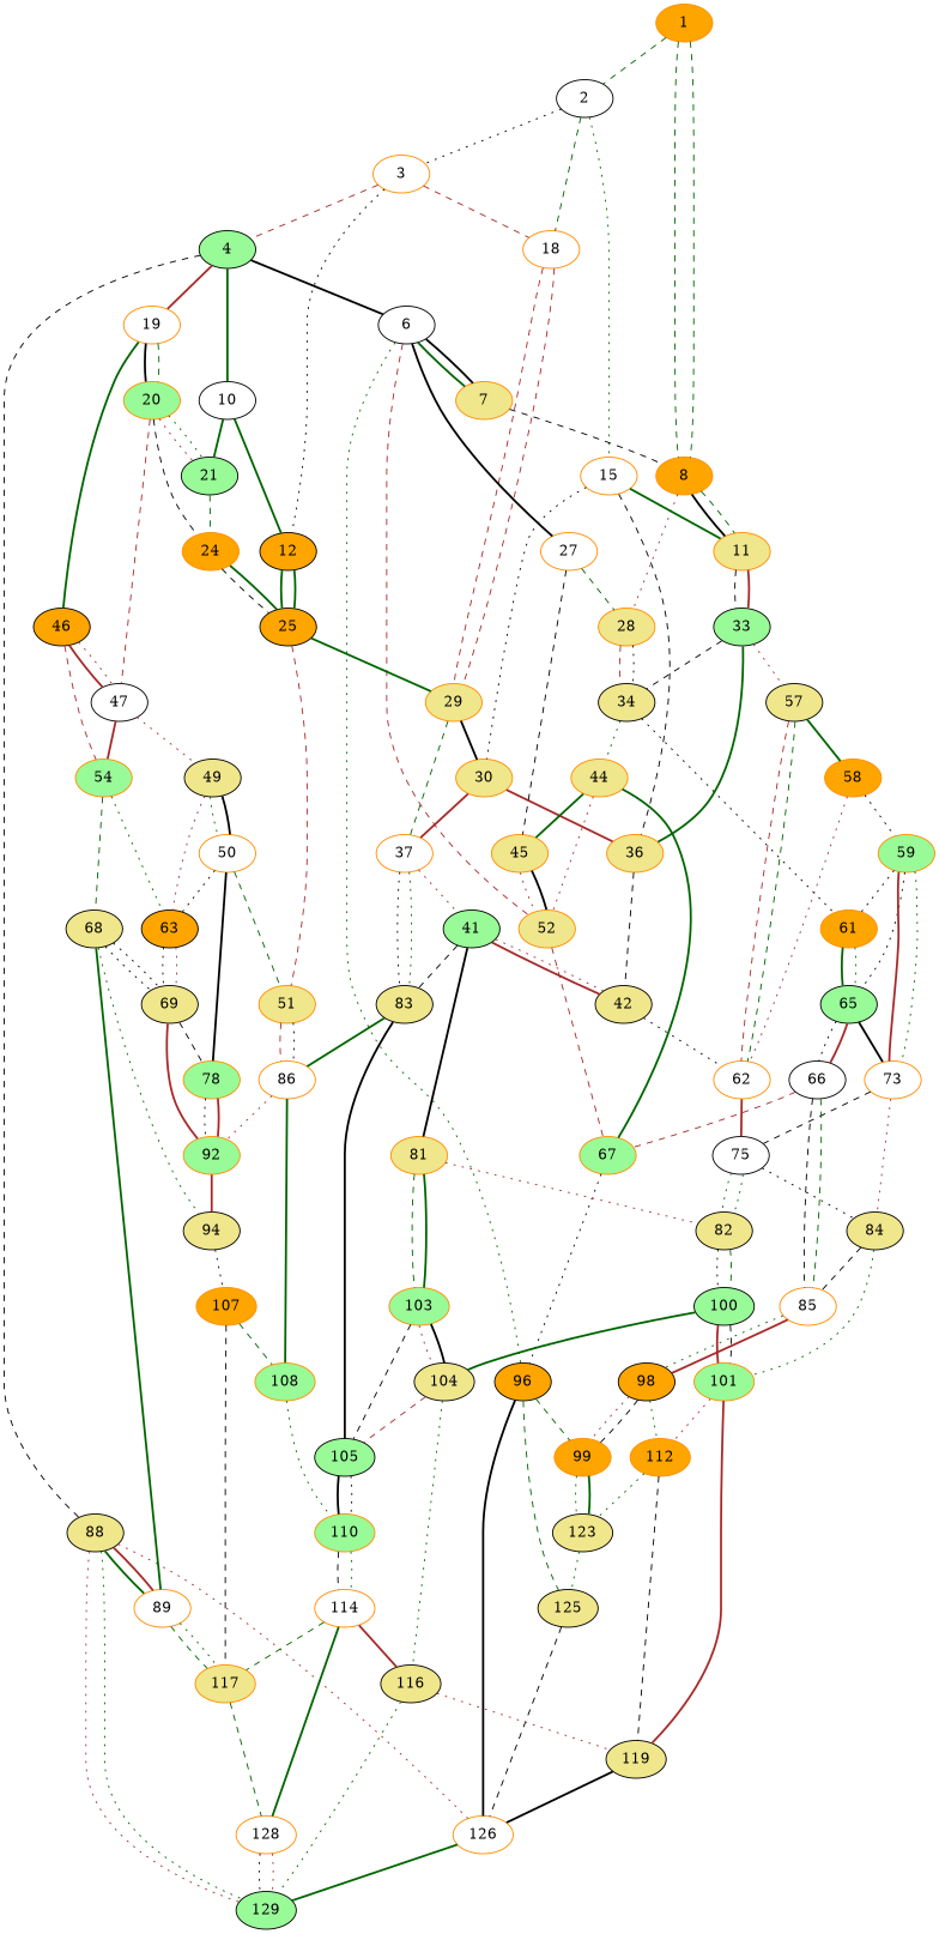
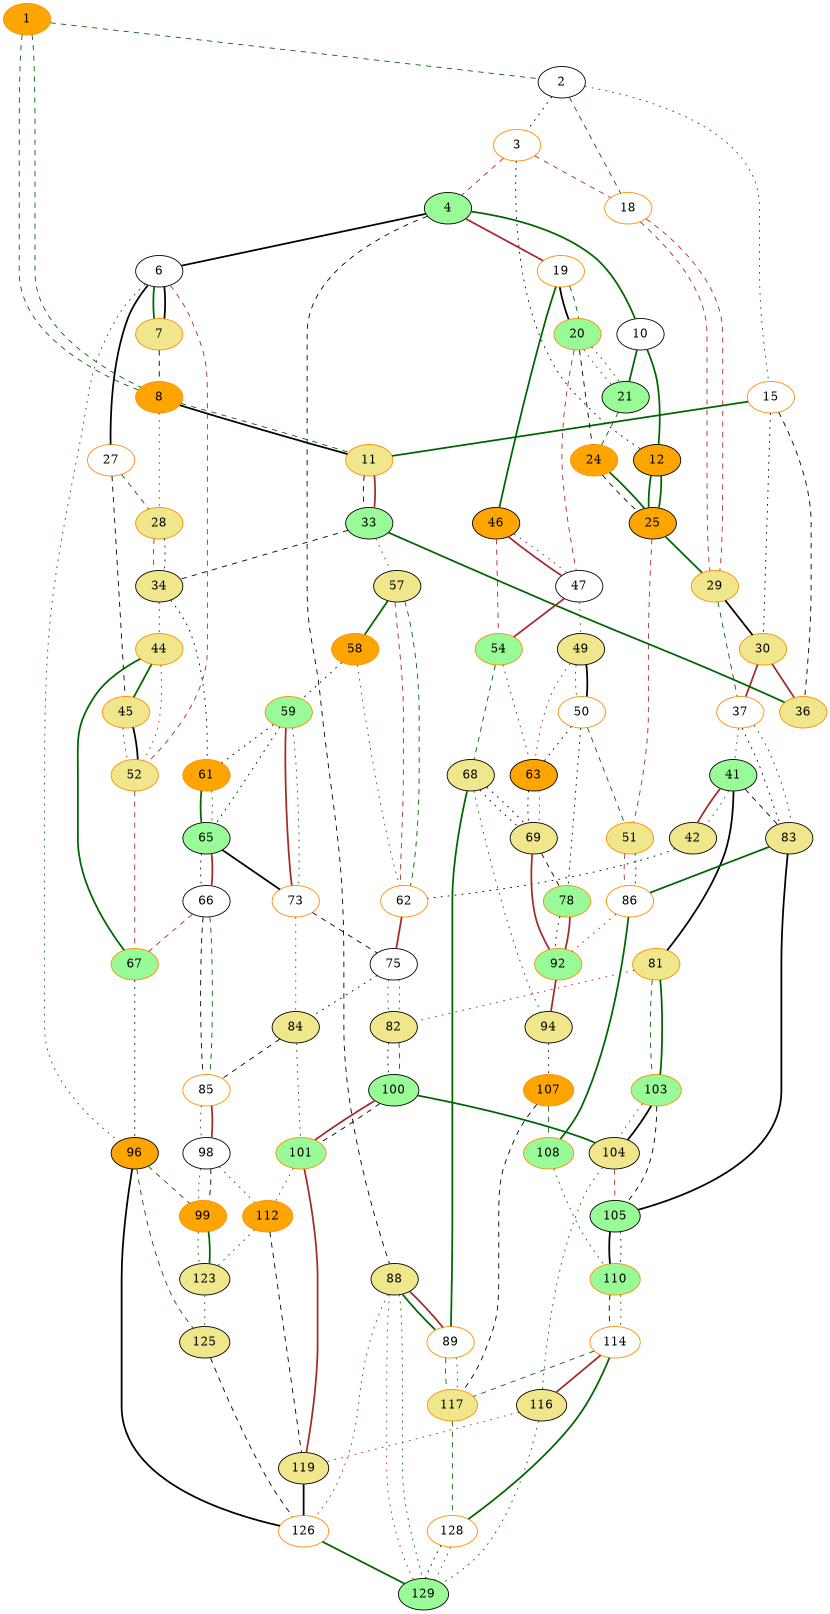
  graph {
    node [color=darkorange fillcolor=khaki style=filled]
    edge [color=darkgreen style=dotted]
    1 [fillcolor=orange]
    2 [color=black fillcolor=white super="+14"]
    8 [fillcolor=orange super="+9"]
    3 [fillcolor=white super="+13"]
    15 [fillcolor=white super="+16"]
    18 [fillcolor=white]
    n7 [label=11]
    28
    4 [color=black fillcolor=palegreen super="+5"]
    12 [color=black fillcolor=orange]
    30 [super="+35"]
    36 [super="+39"]
    29 [super="+32"]
    6 [color=black fillcolor=white super="+26"]
    10 [color=black fillcolor=white super="+11"]
    19 [fillcolor=white]
    88 [color=black]
    25 [color=black fillcolor=orange super="+31"]
    7
    27 [fillcolor=white]
    52 [super="+53"]
    96 [color=black fillcolor=orange super="+97"]
    21 [color=black fillcolor=palegreen super="+22"]
    20 [fillcolor=palegreen super="+23"]
    46 [color=black fillcolor=orange]
    89 [fillcolor=white]
    126 [fillcolor=white super="+130"]
    129 [color=black fillcolor=palegreen super="+131"]
    45
    67 [fillcolor=palegreen super="+71"]
    99 [fillcolor=orange]
    125 [color=black super="+127"]
    33 [color=black fillcolor=palegreen super="+40"]
    34 [color=black super="+43"]
    24 [fillcolor=orange]
    51
    37 [fillcolor=white super="+38"]
    42 [color=black]
    57 [color=black]
    47 [color=black fillcolor=white super="+48"]
    54 [fillcolor=palegreen super="+55"]
    49 [color=black]
    86 [fillcolor=white super="+93"]
    44 [super="+56"]
    61 [fillcolor=orange]
    41 [color=black fillcolor=palegreen super="+80"]
    83 [color=black super="+87"]
    62 [fillcolor=white super="+70"]
    58 [fillcolor=orange]
    65 [color=black fillcolor=palegreen super="+72"]
    81
    105 [color=black fillcolor=palegreen super="+106"]
    82 [color=black]
    103 [fillcolor=palegreen]
    75 [color=black fillcolor=white super="+76"]
    63 [color=black fillcolor=orange super="+64"]
    68 [color=black super="+90"]
    50 [fillcolor=white super="+79"]
    78 [fillcolor=palegreen]
    69 [color=black super="+77"]
    92 [fillcolor=palegreen super="+95"]
    108 [fillcolor=palegreen super="+109"]
    94 [color=black]
    59 [fillcolor=palegreen super="+60"]
    73 [fillcolor=white super="+74"]
    66 [color=black fillcolor=white]
    84 [color=black super="+91"]
    85 [fillcolor=white]
-   98 [color=black fillcolor=orange]
+   98 [color=black fillcolor=white]
    117 [super="+122"]
    107 [fillcolor=orange super="+111"]
    101 [fillcolor=palegreen super="+102"]
    100 [color=black fillcolor=palegreen]
    104 [color=black super="+113"]
    110 [fillcolor=palegreen]
    112 [fillcolor=orange super="+121"]
    119 [color=black super="+120"]
    128 [fillcolor=white]
    123 [color=black super="+124"]
    116 [color=black super="+118"]
    114 [fillcolor=white super="+115"]
    1 -- 2 [style=dashed]
    1 -- 8 [style=dashed]
    1 -- 8 [style=dashed]
    2 -- 3 [color=black]
    2 -- 15
    2 -- 18 [style=dashed]
    8 -- n7 [color=black style=bold]
    8 -- n7 [style=dashed]
    8 -- 28 [color=brown]
    3 -- 18 [color=brown style=dashed]
    3 -- 4 [color=brown style=dashed]
    3 -- 12 [color=black]
    15 -- n7 [style=bold]
    15 -- 30 [color=black]
    15 -- 36 [color=black style=dashed]
    18 -- 29 [color=brown style=dashed]
    18 -- 29 [color=brown style=dashed]
    n7 -- 33 [color=black style=dashed]
    n7 -- 33 [color=brown style=bold]
    28 -- 34 [color=brown style=dashed]
    28 -- 34 [color=black]
    4 -- 6 [color=black style=bold]
    4 -- 10 [style=bold]
    4 -- 19 [color=brown style=bold]
    4 -- 88 [color=black style=dashed]
    12 -- 25 [style=bold]
    12 -- 25 [style=bold]
    30 -- 36 [color=brown style=bold]
    30 -- 37 [color=brown style=bold]
-   36 -- 42 [color=black style=dashed]
    29 -- 30 [color=black style=bold]
    29 -- 37 [style=dashed]
    6 -- 7 [style=bold]
    6 -- 7 [color=black style=bold]
    6 -- 27 [color=black style=bold]
    6 -- 52 [color=brown style=dashed]
    6 -- 96
    10 -- 12 [style=bold]
    10 -- 21 [style=bold weight=2]
    19 -- 20 [color=black style=bold]
    19 -- 20 [style=dashed]
    19 -- 46 [style=bold]
    88 -- 89 [style=bold]
    88 -- 89 [color=brown style=bold]
    88 -- 126 [color=brown]
    88 -- 129 [color=brown]
    88 -- 129
    25 -- 29 [style=bold]
    25 -- 51 [color=brown style=dashed]
    7 -- 8 [color=black style=dashed]
    27 -- 28 [style=dashed]
    27 -- 45 [color=black style=dashed]
    52 -- 67 [color=brown style=dashed]
    96 -- 126 [color=black style=bold]
    96 -- 99 [style=dashed]
    96 -- 125 [style=dashed]
    21 -- 24 [style=dashed]
    20 -- 21 [color=brown]
    20 -- 21
    20 -- 24 [color=black style=dashed]
    20 -- 47 [color=brown style=dashed]
    46 -- 47 [color=brown style=bold]
    46 -- 47 [color=brown]
    46 -- 54 [color=brown style=dashed]
    89 -- 117 [style=dashed]
    89 -- 117
    126 -- 129 [style=bold]
    45 -- 52 [color=brown]
    45 -- 52 [color=black style=bold]
    67 -- 96 [color=black]
    99 -- 123
    99 -- 123 [style=bold]
    125 -- 126 [color=black style=dashed]
    33 -- 36 [style=bold]
    33 -- 34 [color=black style=dashed]
    33 -- 57 [color=brown]
    34 -- 44
    34 -- 61 [color=black]
    24 -- 25 [color=black style=dashed]
    24 -- 25 [style=bold]
    51 -- 86 [color=brown style=dashed]
    51 -- 86 [color=black]
    37 -- 41 [color=brown]
    37 -- 83 [color=black]
    37 -- 83
    42 -- 62 [color=black]
    57 -- 62 [color=brown style=dashed]
    57 -- 62 [style=dashed]
    57 -- 58 [style=bold]
    47 -- 54 [color=brown style=bold]
    47 -- 49 [color=brown]
    54 -- 63
    54 -- 68 [style=dashed]
    49 -- 63 [color=brown]
    49 -- 50
    49 -- 50 [color=black style=bold]
    86 -- 92 [color=brown]
    86 -- 108 [style=bold]
    44 -- 52 [color=brown]
    44 -- 45 [style=bold]
    44 -- 67 [style=bold]
    61 -- 65 [style=bold]
    61 -- 65
    41 -- 42 [color=brown style=bold]
    41 -- 42 [color=brown]
    41 -- 83 [color=black style=dashed]
    41 -- 81 [color=black style=bold]
    83 -- 86 [style=bold]
    83 -- 105 [color=black style=bold]
    62 -- 75 [color=brown style=bold]
    58 -- 62 [color=brown]
    58 -- 59 [color=black]
    65 -- 73 [color=black style=bold]
    65 -- 66 [color=black]
    65 -- 66 [color=brown style=bold]
    81 -- 82 [color=brown]
    81 -- 103 [style=dashed]
    81 -- 103 [style=bold]
    105 -- 110 [color=black style=bold]
    105 -- 110 [color=black]
    82 -- 100 [color=black]
    82 -- 100 [style=dashed]
    103 -- 105 [color=black style=dashed]
    103 -- 104 [color=brown]
    103 -- 104 [color=black style=bold]
    75 -- 82
    75 -- 82
    75 -- 84 [color=black]
    63 -- 69 [color=black]
    63 -- 69 [color=brown]
    68 -- 89 [style=bold]
    68 -- 69 [color=black]
    68 -- 69 [color=black]
    68 -- 94
    50 -- 51 [style=dashed]
    50 -- 63 [color=black]
-   50 -- 78 [color=black style=bold]
+   50 -- 78 [color=black]
    78 -- 92 [color=black]
    78 -- 92 [color=brown style=bold]
    69 -- 78 [color=black style=dashed]
    69 -- 92 [color=brown style=bold]
    92 -- 94 [color=brown style=bold]
    108 -- 110
    94 -- 107 [color=black]
    59 -- 61 [color=black]
    59 -- 65 [color=black]
    59 -- 73 [color=brown style=bold]
    59 -- 73
    73 -- 75 [color=black style=dashed]
    73 -- 84 [color=brown]
    66 -- 67 [color=brown style=dashed]
    66 -- 85 [color=black style=dashed]
    66 -- 85 [style=dashed]
    84 -- 85 [color=black style=dashed]
    84 -- 101
    85 -- 98
    85 -- 98 [color=brown style=bold]
    98 -- 99 [color=brown]
    98 -- 99 [color=black style=dashed]
    98 -- 112
    117 -- 128 [style=dashed]
    107 -- 108 [style=dashed weight=2]
    107 -- 117 [color=black style=dashed]
    101 -- 112 [color=brown]
    101 -- 119 [color=brown style=bold]
    100 -- 101 [color=brown style=bold]
    100 -- 101 [color=black style=dashed]
    100 -- 104 [style=bold]
    104 -- 105 [color=brown style=dashed]
    104 -- 116
    110 -- 114 [color=black style=dashed]
    110 -- 114
    112 -- 119 [color=black style=dashed]
    112 -- 123
    119 -- 126 [color=black style=bold]
    128 -- 129 [color=black]
    128 -- 129 [color=brown]
    123 -- 125 [weight=2]
    116 -- 129
    116 -- 119 [color=brown]
    114 -- 117 [style=dashed]
    114 -- 128 [style=bold]
    114 -- 116 [color=brown style=bold]
  }
